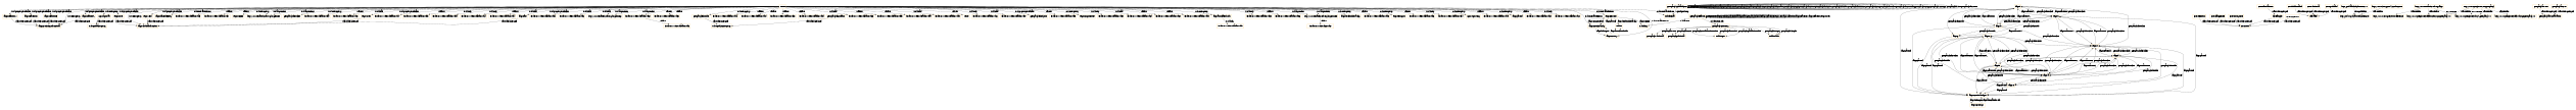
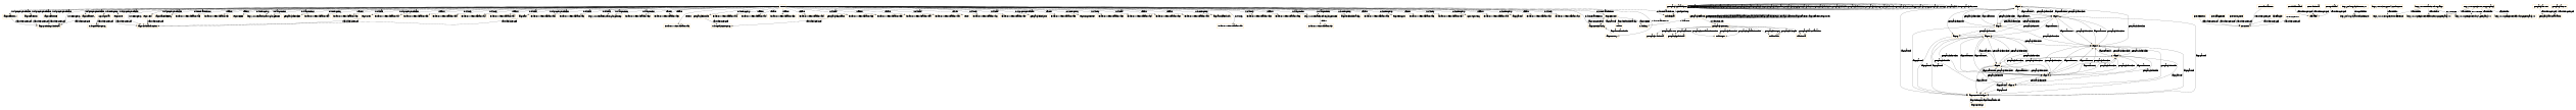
  digraph {
    rankdir=TB
    node [color=orange shape=rectangle]
    "dligs:GeoUnit"
    "dligs:GeoHierarchy"
    "owl:Thing"
    "xsd:int"
    "dligs:Country"
    "geosparql:Geometry"
    "geosparql:gmlLiteral"
    "xsd:integer"
    "xsd:boolean"
+   "rdfs:Literal"
    "geosparql:wktLiteral"
    "geosparql:SpatialObject"
    "xsd:decimal"
    "geosparql:Feature"
    "dligs:i"
    "dligs:GeoHierarchy_1"
    "dligs:k"
    "dligs:h"
    "dligs:d"
    "dligs:g"
    "dligs:Country_1"
    "dligs:c"
    "dligs:a"
    "dligs:e"
    "dligs:f"
    "dligs:b"
    "core:definition"
    "core:note"
    "dligs:nearest_W"
-   "dligs:proximity_directional"
+   "dligs:proximity_directional" [label="dligs:proximity_wktLiteral"]
    "core:changeNote"
    "geosparql:ehInside"
    "owl:topObjectProperty"
    "core:hiddenLabel"
    "rdfs:label"
    "dligs:nearest_E"
    "wgs84_pos:lat"
    "owl:topDataProperty"
-   "http://purl.org/dc/elements/1.1" [label="http://purl.label/dc/elements/1.1"]
+   "http://purl.org/dc/elements/1.1"
    "http://purl.org/dc/aboutdcmi#DCMI"
    "geosparql:sfContains"
    n42 [label="core:wktLiteral"]
    "http://www.semanticweb.org/dligs"
    "http://www.w3.org/TR/skos-reference"
    "http://www.opengis.net/def/function/ogc-geosparql/1.0"
    "http://www.opengis.net/doc/IS/geosparql/1.0"
    "dligs:east"
    "dligs:cardinal_direction"
    "geosparql:asWKT"
    "geosparql:hasSerialization"
    "core:historyNote"
    "geosparql:asGML"
    "http://www.opengis.net/ont/geosparql"
    "http://www.opengis.net/def/rule/ogc-geosparql/1.0"
    "http://www.w3.org/2004/02/skos/core"
    "dligs:west"
    NULL
    "dligs:Named_Entity"
    "-51d91811:19501deadb8:-7fc9"
    "-51d91811:19501deadb8:-7fe1"
    "dligs:AGI_ID"
    "http://www.semanticweb.org/hn/geom#z"
    "geosparql:sfTouches"
    "-51d91811:19501deadb8:-7fca"
    "-51d91811:19501deadb8:-7fc8"
    "-51d91811:19501deadb8:-7fdc"
    "-51d91811:19501deadb8:-7fd7"
    "-51d91811:19501deadb8:-7fd8"
    "-51d91811:19501deadb8:-7fdd"
    "-51d91811:19501deadb8:-7fc4"
    "-51d91811:19501deadb8:-7fd4"
    "dligs:north"
    "-51d91811:19501deadb8:-7fe0"
    "-51d91811:19501deadb8:-7fbc"
    "http://www.semanticweb.org/hn/geom#y"
    "dligs:associated_with"
    "-51d91811:19501deadb8:-7fe3"
    "-51d91811:19501deadb8:-7fe2"
    "dligs:south"
    "-51d91811:19501deadb8:-7fd0"
    "-51d91811:19501deadb8:-7fbd"
    "http://www.semanticweb.org/hn/geom#x"
    "-51d91811:19501deadb8:-7fe8"
    "-51d91811:19501deadb8:-7fbf"
    "-51d91811:19501deadb8:-7fc3"
    "-51d91811:19501deadb8:-7fd5"
    "-51d91811:19501deadb8:-7fda"
    "-51d91811:19501deadb8:-7fdb"
    "rdf:nil"
    "-51d91811:19501deadb8:-7fcc"
    "-51d91811:19501deadb8:-7fe7"
    "geosparql:ehDisjoint"
    "-51d91811:19501deadb8:-7fbe"
    "dligs:composed_of"
    "-51d91811:19501deadb8:-7fe9"
    "-51d91811:19501deadb8:-7fcf"
    "-51d91811:19501deadb8:-7fce"
    "-51d91811:19501deadb8:-7fbb"
    "dligs:nearest_S"
    "-51d91811:19501deadb8:-7fd1"
    "-51d91811:19501deadb8:-7fc5"
    "-51d91811:19501deadb8:-7fe6"
    "dligs:nearest_N"
    "dligs:level_in_hierarchy"
    "-51d91811:19501deadb8:-7fd3"
    "dligs:belong_to"
    "-51d91811:19501deadb8:-7fd6"
    "-51d91811:19501deadb8:-7fe4"
    "wgs84_pos:long"
    "-51d91811:19501deadb8:-7fdf"
    "dligs:part_of"
    "-51d91811:19501deadb8:-7fcb"
    "-51d91811:19501deadb8:-7fc0"
-   "-51d91811:19501deadb8:-7fc7" [label="-51d91811:19501fcc8:-7fc7"]
+   "-51d91811:19501deadb8:-7fc7"
    "core:prefLabel"
    n116 [label="fcb:example"]
    "core:editorialNote"
    "core:scopeNote"
    "dligs:GeoUnit" -> "dligs:GeoHierarchy" [label="dligs:part_of"]
    "dligs:GeoUnit" -> "owl:Thing" [label="dligs:AGI_ID"]
    "dligs:GeoUnit" -> "xsd:int" [label="dligs:level_in_hierarchy"]
    "dligs:GeoHierarchy" -> "dligs:GeoUnit" [label="dligs:composed_of"]
-   "dligs:GeoHierarchy" -> "dligs:Country" [label="dligs:belong_to"]
    "dligs:Country" -> "dligs:GeoHierarchy" [label="dligs:associated_with"]
    "geosparql:Geometry" -> "geosparql:gmlLiteral" [label="geosparql:asGML"]
    "geosparql:Geometry" -> "xsd:integer" [label="geosparql:spatialDimension"]
    "geosparql:Geometry" -> "xsd:integer" [label="geosparql:coordinateDimension"]
    "geosparql:Geometry" -> "xsd:integer" [label="geosparql:dimension"]
    "geosparql:Geometry" -> "xsd:boolean" [label="geosparql:isSimple"]
    "geosparql:Geometry" -> "xsd:boolean" [label="geosparql:isEmpty"]
+   "geosparql:Geometry" -> "rdfs:Literal" [label="geosparql:hasSerialization"]
    "geosparql:Geometry" -> "geosparql:wktLiteral" [label="geosparql:asWKT"]
    "geosparql:SpatialObject" -> "geosparql:SpatialObject" [label="geosparql:rcc8ntpp"]
    "geosparql:SpatialObject" -> "geosparql:SpatialObject" [label="geosparql:sfOverlaps"]
    "geosparql:SpatialObject" -> "geosparql:SpatialObject" [label="geosparql:rcc8dc"]
    "geosparql:SpatialObject" -> "geosparql:SpatialObject" [label="geosparql:sfEquals"]
    "geosparql:SpatialObject" -> "geosparql:SpatialObject" [label="geosparql:rcc8po"]
    "geosparql:SpatialObject" -> "geosparql:SpatialObject" [label="geosparql:sfContains"]
    "geosparql:SpatialObject" -> "geosparql:SpatialObject" [label="geosparql:rcc8tppi"]
    "geosparql:SpatialObject" -> "geosparql:SpatialObject" [label="geosparql:ehCovers"]
    "geosparql:SpatialObject" -> "geosparql:SpatialObject" [label="geosparql:ehDisjoint"]
    "geosparql:SpatialObject" -> "geosparql:SpatialObject" [label="geosparql:sfWithin"]
    "geosparql:SpatialObject" -> "geosparql:SpatialObject" [label="geosparql:sfIntersects"]
    "geosparql:SpatialObject" -> "geosparql:SpatialObject" [label="geosparql:rcc8ec"]
    "geosparql:SpatialObject" -> "geosparql:SpatialObject" [label="geosparql:sfTouches"]
    "geosparql:SpatialObject" -> "geosparql:SpatialObject" [label="geosparql:ehCoveredBy"]
    "geosparql:SpatialObject" -> "geosparql:SpatialObject" [label="geosparql:rcc8tpp"]
    "geosparql:SpatialObject" -> "geosparql:SpatialObject" [label="geosparql:rcc8ntppi"]
    "geosparql:SpatialObject" -> "geosparql:SpatialObject" [label="geosparql:ehMeet"]
    "geosparql:SpatialObject" -> "geosparql:SpatialObject" [label="geosparql:sfCrosses"]
    "geosparql:SpatialObject" -> "xsd:decimal" [label="wgs84_pos:long"]
    "geosparql:Feature" -> "owl:Thing" [label="owl:sameAs"]
    "geosparql:Feature" -> "geosparql:Geometry" [label="owl:disjointWith"]
    "geosparql:Feature" -> "geosparql:Feature" [label="dligs:north"]
    "geosparql:Feature" -> "geosparql:Feature" [label="dligs:proximity_directional"]
    "geosparql:Feature" -> "geosparql:Feature" [label="dligs:east"]
    "geosparql:Feature" -> "geosparql:Feature" [label="geosparql:ehInside"]
    "geosparql:Feature" -> "geosparql:Feature" [label="dligs:nearest_E"]
    "geosparql:Feature" -> "geosparql:Feature" [label="dligs:west"]
    "geosparql:Feature" -> "geosparql:Feature" [label="dligs:nearest_N"]
    "geosparql:Feature" -> "geosparql:Feature" [label="dligs:nearest_W"]
    "geosparql:Feature" -> "geosparql:Feature" [label="dligs:nearest_S"]
    "geosparql:Feature" -> "geosparql:Feature" [label="dligs:south"]
    "dligs:i" -> "dligs:GeoHierarchy_1" [label="dligs:part_of"]
    "dligs:i" -> "dligs:k" [label="dligs:nearest_S"]
    "dligs:i" -> "dligs:k" [label="geosparql:sfTouches"]
    "dligs:i" -> "dligs:h" [label="dligs:nearest_N"]
    "dligs:i" -> "dligs:h" [label="geosparql:sfTouches"]
    "dligs:i" -> "dligs:d" [label="geosparql:sfTouches"]
    "dligs:i" -> "dligs:g" [label="geosparql:ehInside"]
    "dligs:GeoHierarchy_1" -> "dligs:Country_1" [label="dligs:belong_to"]
    "dligs:k" -> "dligs:i" [label="dligs:nearest_N"]
    "dligs:k" -> "dligs:i" [label="geosparql:sfTouches"]
    "dligs:k" -> "dligs:GeoHierarchy_1" [label="dligs:part_of"]
    "dligs:k" -> "dligs:h" [label="geosparql:sfTouches"]
    "dligs:k" -> "dligs:d" [label="dligs:nearest_W"]
    "dligs:k" -> "dligs:d" [label="geosparql:sfTouches"]
    "dligs:k" -> "dligs:g" [label="geosparql:ehInside"]
    "dligs:h" -> "dligs:i" [label="dligs:nearest_S"]
    "dligs:h" -> "dligs:i" [label="geosparql:sfTouches"]
    "dligs:h" -> "dligs:GeoHierarchy_1" [label="dligs:part_of"]
    "dligs:h" -> "dligs:k" [label="geosparql:sfTouches"]
    "dligs:h" -> "dligs:d" [label="geosparql:sfTouches"]
    "dligs:h" -> "dligs:g" [label="geosparql:ehInside"]
-   "dligs:h" -> "dligs:c" [label="dligs:nearest_W"]
+   "dligs:k" -> "dligs:c" [label="dligs:nearest_W"]
    "dligs:d" -> "dligs:GeoHierarchy_1" [label="dligs:part_of"]
    "dligs:d" -> "dligs:k" [label="dligs:nearest_E"]
    "dligs:d" -> "dligs:k" [label="geosparql:sfTouches"]
    "dligs:d" -> "dligs:a" [label="geosparql:sfTouches"]
    "dligs:d" -> "dligs:a" [label="dligs:nearest_W"]
    "dligs:d" -> "dligs:e" [label="geosparql:ehInside"]
    "dligs:d" -> "dligs:f" [label="geosparql:sfTouches"]
    "dligs:d" -> "dligs:f" [label="dligs:nearest_S"]
    "dligs:g" -> "dligs:GeoHierarchy_1" [label="dligs:part_of"]
    "dligs:Country_1" -> "dligs:GeoHierarchy_1" [label="dligs:associated_with"]
    "dligs:c" -> "dligs:GeoHierarchy_1" [label="dligs:part_of"]
    "dligs:c" -> "dligs:d" [label="geosparql:sfTouches"]
    "dligs:c" -> "dligs:a" [label="dligs:nearest_S"]
    "dligs:c" -> "dligs:a" [label="geosparql:sfTouches"]
    "dligs:c" -> "dligs:e" [label="geosparql:ehInside"]
    "dligs:c" -> "dligs:b" [label="dligs:nearest_W"]
    "dligs:c" -> "dligs:b" [label="geosparql:sfTouches"]
    "dligs:a" -> "dligs:GeoHierarchy_1" [label="dligs:part_of"]
    "dligs:a" -> "dligs:d" [label="dligs:nearest_E"]
    "dligs:a" -> "dligs:d" [label="geosparql:sfTouches"]
    "dligs:a" -> "dligs:c" [label="dligs:nearest_N"]
    "dligs:a" -> "dligs:c" [label="geosparql:sfTouches"]
    "dligs:a" -> "dligs:e" [label="geosparql:ehInside"]
    "dligs:a" -> "dligs:f" [label="dligs:nearest_S"]
    "dligs:a" -> "dligs:f" [label="geosparql:sfTouches"]
    "dligs:a" -> "dligs:b" [label="geosparql:sfTouches"]
    "dligs:a" -> "dligs:b" [label="dligs:nearest_W"]
    "dligs:e" -> "dligs:GeoHierarchy_1" [label="dligs:part_of"]
    "dligs:f" -> "dligs:GeoHierarchy_1" [label="dligs:part_of"]
    "dligs:f" -> "dligs:d" [label="geosparql:sfTouches"]
    "dligs:f" -> "dligs:a" [label="dligs:nearest_N"]
    "dligs:f" -> "dligs:a" [label="geosparql:sfTouches"]
    "dligs:f" -> "dligs:e" [label="geosparql:ehInside"]
    "dligs:f" -> "dligs:b" [label="geosparql:sfTouches"]
    "dligs:b" -> "dligs:GeoHierarchy_1" [label="dligs:part_of"]
    "dligs:b" -> "dligs:c" [label="geosparql:sfTouches"]
    "dligs:b" -> "dligs:a" [label="dligs:nearest_E"]
    "dligs:b" -> "dligs:a" [label="geosparql:sfTouches"]
    "dligs:b" -> "dligs:e" [label="geosparql:ehInside"]
    "dligs:b" -> "dligs:f" [label="geosparql:sfTouches"]
    "core:definition" -> "core:note" [label="rdfs:subPropertyOf"]
    "dligs:nearest_W" -> "dligs:proximity_directional" [label="rdfs:subPropertyOf"]
    "core:changeNote" -> "core:note" [label="rdfs:subPropertyOf"]
    "geosparql:ehInside" -> "owl:topObjectProperty" [label="rdfs:subPropertyOf"]
    "core:hiddenLabel" -> "rdfs:label" [label="rdfs:subPropertyOf"]
    "dligs:nearest_E" -> "dligs:proximity_directional" [label="rdfs:subPropertyOf"]
    "wgs84_pos:lat" -> "owl:topDataProperty" [label="rdfs:subPropertyOf"]
    "http://purl.org/dc/elements/1.1" -> "http://purl.org/dc/aboutdcmi#DCMI" [label="term:publisher"]
    "geosparql:sfContains" -> "owl:topObjectProperty" [label="rdfs:subPropertyOf"]
    n42 -> "rdfs:label" [label="rdfs:subPropertyOf"]
    "http://www.semanticweb.org/dligs" -> "http://www.w3.org/TR/skos-reference" [label="rdfs:seeAlso"]
    "http://www.semanticweb.org/dligs" -> "http://www.opengis.net/def/function/ogc-geosparql/1.0" [label="rdfs:seeAlso"]
    "http://www.semanticweb.org/dligs" -> "http://www.opengis.net/doc/IS/geosparql/1.0" [label="x_1.1:source"]
    "dligs:east" -> "dligs:cardinal_direction" [label="rdfs:subPropertyOf"]
    "geosparql:asWKT" -> "geosparql:hasSerialization" [label="rdfs:subPropertyOf"]
    "core:historyNote" -> "core:note" [label="rdfs:subPropertyOf"]
    "geosparql:asGML" -> "geosparql:hasSerialization" [label="rdfs:subPropertyOf"]
    "http://www.opengis.net/ont/geosparql" -> "http://www.opengis.net/def/function/ogc-geosparql/1.0" [label="rdfs:seeAlso"]
    "http://www.opengis.net/ont/geosparql" -> "http://www.opengis.net/doc/IS/geosparql/1.0" [label="rdfs:seeAlso"]
    "http://www.opengis.net/ont/geosparql" -> "http://www.opengis.net/doc/IS/geosparql/1.0" [label="x_1.1:source"]
    "http://www.opengis.net/ont/geosparql" -> "http://www.opengis.net/def/rule/ogc-geosparql/1.0" [label="rdfs:seeAlso"]
-   "http://www.w3.org/2004/02/skos/core" -> "http://purl.org/dc/aboutdcmi#DCMI" [label="rdfs:seeAlso"]
+   "http://www.w3.org/2004/02/skos/core" -> "http://www.w3.org/TR/skos-reference" [label="rdfs:seeAlso"]
    "dligs:west" -> "dligs:cardinal_direction" [label="rdfs:subPropertyOf"]
    NULL -> "dligs:GeoUnit" [label="owl:someValuesFrom"]
    NULL -> "dligs:GeoHierarchy" [label="owl:someValuesFrom"]
    NULL -> "dligs:Country" [label="owl:someValuesFrom"]
    NULL -> "xsd:decimal" [label="owl:someValuesFrom"]
    NULL -> "dligs:nearest_W" [label="swrl:propertyPredicate"]
    NULL -> "dligs:proximity_directional" [label="owl:onProperty"]
    NULL -> "geosparql:ehInside" [label="owl:onProperty"]
    NULL -> "dligs:nearest_E" [label="swrl:propertyPredicate"]
    NULL -> "wgs84_pos:lat" [label="owl:onProperty"]
    NULL -> "dligs:east" [label="swrl:propertyPredicate"]
    NULL -> "dligs:cardinal_direction" [label="owl:onProperty"]
    NULL -> "dligs:west" [label="swrl:propertyPredicate"]
    NULL -> "dligs:Named_Entity" [label="owl:someValuesFrom"]
    NULL -> "-51d91811:19501deadb8:-7fc9" [label="rdf:first"]
    NULL -> "-51d91811:19501deadb8:-7fe1" [label="rdf:first"]
    NULL -> "dligs:AGI_ID" [label="owl:onProperty"]
    NULL -> "http://www.semanticweb.org/hn/geom#z" [label="swrl:argument2"]
    NULL -> "http://www.semanticweb.org/hn/geom#z" [label="swrl:argument1"]
-   NULL -> "geosparql:sfTouches" [label="swrl:onProperty"]
+   NULL -> "geosparql:sfTouches" [label="owl:onProperty"]
    NULL -> "-51d91811:19501deadb8:-7fca" [label="rdf:rest"]
    NULL -> "-51d91811:19501deadb8:-7fc8" [label="swrl:head"]
-   "-51d91811:19501deadb8:-7fe2" -> "-51d91811:19501deadb8:-7fdc" [label="rdf:first"]
+   NULL -> "-51d91811:19501deadb8:-7fdc" [label="rdf:first"]
    NULL -> "-51d91811:19501deadb8:-7fd7" [label="rdf:first"]
    NULL -> "-51d91811:19501deadb8:-7fd8" [label="swrl:body"]
    NULL -> "-51d91811:19501deadb8:-7fdd" [label="swrl:body"]
    NULL -> "-51d91811:19501deadb8:-7fc4" [label="rdf:first"]
    NULL -> "-51d91811:19501deadb8:-7fd4" [label="swrl:head"]
    NULL -> "dligs:north" [label="swrl:propertyPredicate"]
    NULL -> "-51d91811:19501deadb8:-7fe0" [label="swrl:head"]
    NULL -> "-51d91811:19501deadb8:-7fbc" [label="swrl:head"]
    NULL -> "http://www.semanticweb.org/hn/geom#y" [label="swrl:argument1"]
    NULL -> "http://www.semanticweb.org/hn/geom#y" [label="swrl:argument2"]
    NULL -> "dligs:associated_with" [label="owl:onProperty"]
    NULL -> "-51d91811:19501deadb8:-7fe3" [label="rdf:first"]
    NULL -> "-51d91811:19501deadb8:-7fe2" [label="rdf:rest"]
    NULL -> "dligs:south" [label="swrl:propertyPredicate"]
    NULL -> "-51d91811:19501deadb8:-7fd0" [label="rdf:first"]
    NULL -> "-51d91811:19501deadb8:-7fbd" [label="rdf:first"]
    NULL -> "http://www.semanticweb.org/hn/geom#x" [label="swrl:argument2"]
    NULL -> "http://www.semanticweb.org/hn/geom#x" [label="swrl:argument1"]
    NULL -> "-51d91811:19501deadb8:-7fe8" [label="rdf:first"]
    NULL -> "-51d91811:19501deadb8:-7fbf" [label="rdf:first"]
    NULL -> "-51d91811:19501deadb8:-7fc3" [label="swrl:head"]
    NULL -> "-51d91811:19501deadb8:-7fd5" [label="rdf:first"]
    NULL -> "-51d91811:19501deadb8:-7fda" [label="rdf:first"]
    NULL -> "-51d91811:19501deadb8:-7fdb" [label="swrl:head"]
    NULL -> "rdf:nil" [label="rdf:rest"]
    NULL -> "-51d91811:19501deadb8:-7fcc" [label="swrl:body"]
    NULL -> "-51d91811:19501deadb8:-7fe7" [label="swrl:head"]
    NULL -> "geosparql:ehDisjoint" [label="swrl:propertyPredicate"]
    NULL -> "-51d91811:19501deadb8:-7fbe" [label="rdf:rest"]
    NULL -> "dligs:composed_of" [label="owl:onProperty"]
    NULL -> "-51d91811:19501deadb8:-7fe9" [label="swrl:body"]
    NULL -> "-51d91811:19501deadb8:-7fcf" [label="swrl:head"]
    NULL -> "-51d91811:19501deadb8:-7fce" [label="rdf:first"]
    NULL -> "-51d91811:19501deadb8:-7fbb" [label="rdf:first"]
    NULL -> "dligs:nearest_S" [label="swrl:propertyPredicate"]
-   "dligs:associated_with" -> "-51d91811:19501deadb8:-7fd1" [label="swrl:body"]
+   NULL -> "-51d91811:19501deadb8:-7fd1" [label="swrl:body"]
    NULL -> "-51d91811:19501deadb8:-7fc5" [label="swrl:body"]
    NULL -> "-51d91811:19501deadb8:-7fe6" [label="rdf:first"]
    NULL -> "dligs:nearest_N" [label="swrl:propertyPredicate"]
    NULL -> "dligs:level_in_hierarchy" [label="owl:onProperty"]
    NULL -> "-51d91811:19501deadb8:-7fd3" [label="rdf:first"]
    NULL -> "dligs:belong_to" [label="owl:onProperty"]
    NULL -> "-51d91811:19501deadb8:-7fd6" [label="rdf:rest"]
    NULL -> "-51d91811:19501deadb8:-7fe4" [label="swrl:body"]
    NULL -> "wgs84_pos:long" [label="owl:onProperty"]
    NULL -> "-51d91811:19501deadb8:-7fdf" [label="rdf:first"]
    NULL -> "dligs:part_of" [label="owl:onProperty"]
    NULL -> "-51d91811:19501deadb8:-7fcb" [label="rdf:first"]
    NULL -> "-51d91811:19501deadb8:-7fc0" [label="swrl:body"]
    "dligs:north" -> "dligs:cardinal_direction" [label="rdfs:subPropertyOf"]
    "dligs:south" -> "dligs:cardinal_direction" [label="rdfs:subPropertyOf"]
    "http://www.semanticweb.org/hn/geom#x" -> "-51d91811:19501deadb8:-7fc7" [label="rdf:first"]
    "dligs:nearest_S" -> "dligs:proximity_directional" [label="rdfs:subPropertyOf"]
    "dligs:nearest_N" -> "dligs:proximity_directional" [label="rdfs:subPropertyOf"]
    "core:prefLabel" -> "rdfs:label" [label="rdfs:subPropertyOf"]
    n116 -> "core:note" [label="rdfs:subPropertyOf"]
-   "core:editorialNote" -> n116 [label="rdfs:subPropertyOf"]
+   "core:editorialNote" -> "core:note" [label="rdfs:subPropertyOf"]
    "core:scopeNote" -> "core:note" [label="rdfs:subPropertyOf"]
  }
